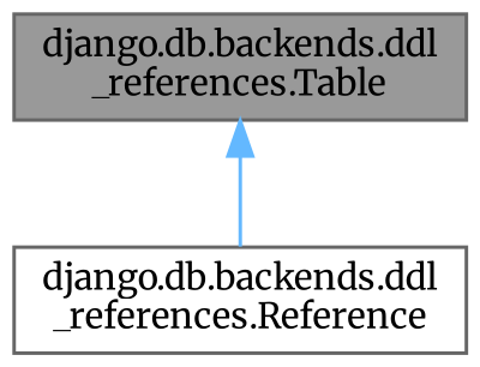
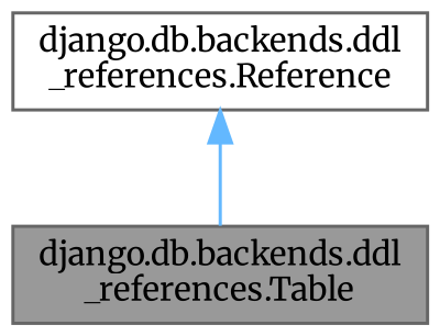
  digraph {
    fontname=Merriweather
    node [color=gray40 fontname=Merriweather fontsize=10 shape=box style=filled]
    n1 [fillcolor=grey60 fontcolor=black height=0.2 label="django.db.backends.ddl\l_references.Table" width=0.4]
    n2 [fillcolor=white height=0.2 label="django.db.backends.ddl\l_references.Reference" width=0.4]
-   n1 -> n2 [color=steelblue1 dir=back fontname=Merriweather fontsize=10 labelfontname=Helvetica labelfontsize=10 style=solid]
+   n2 -> n1 [color=steelblue1 dir=back fontname=Merriweather fontsize=10 labelfontname=Helvetica labelfontsize=10 style=solid]
  }
